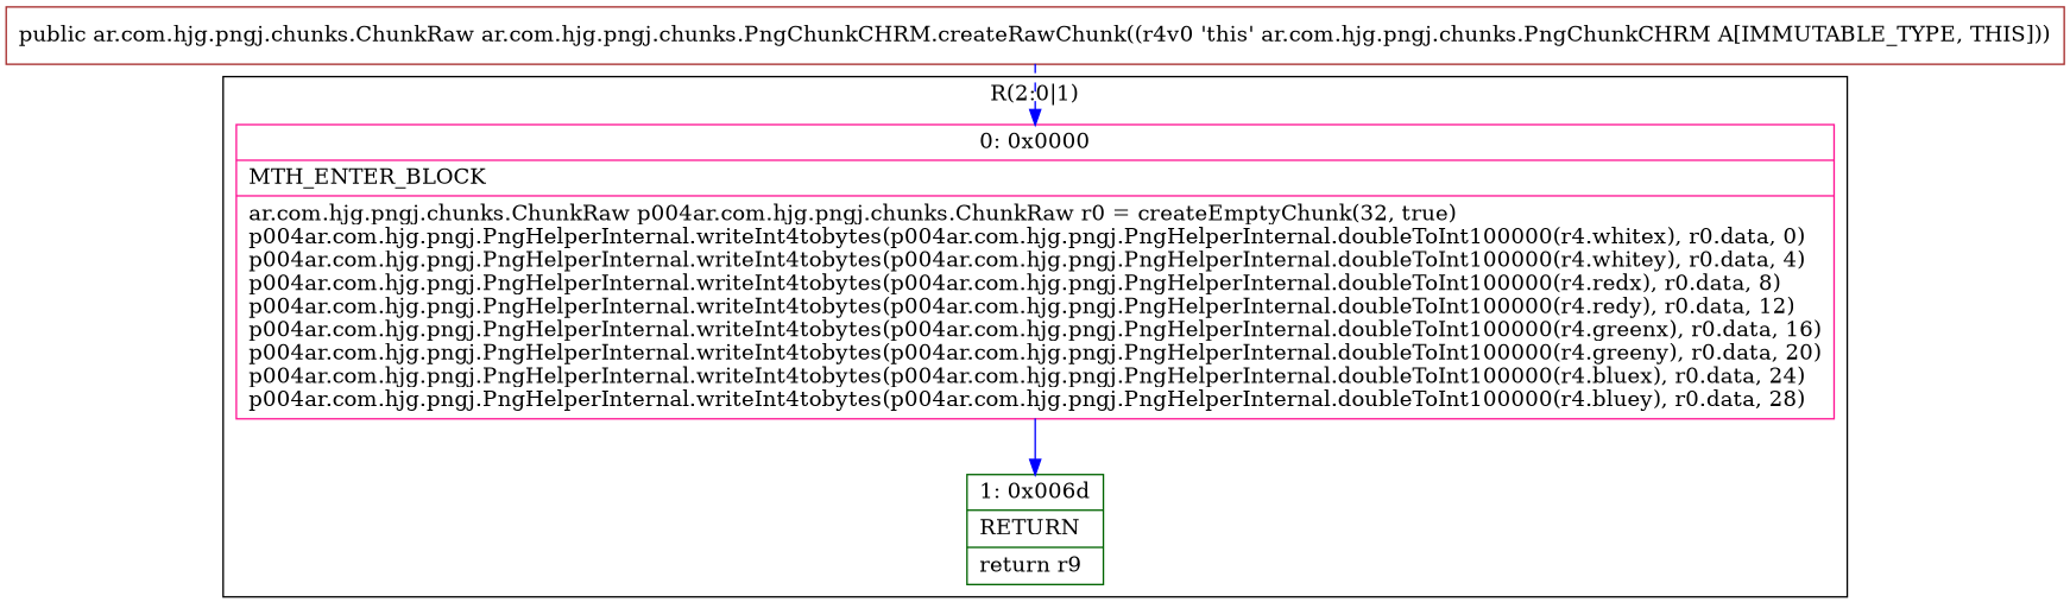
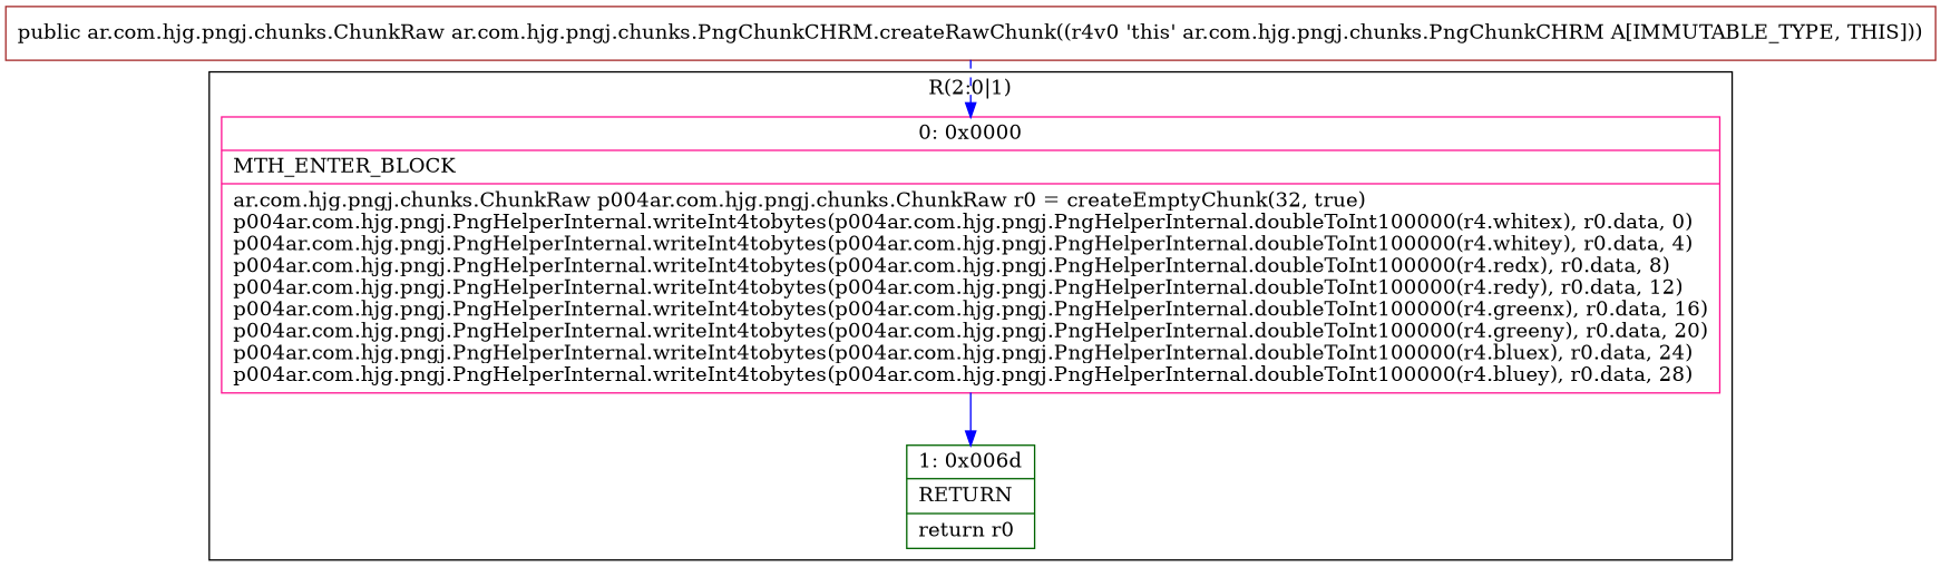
  digraph {
    node [shape=record]
    edge [color=blue]
    n1 [color=deeppink label="{0\:\ 0x0000|MTH_ENTER_BLOCK\l|ar.com.hjg.pngj.chunks.ChunkRaw p004ar.com.hjg.pngj.chunks.ChunkRaw r0 = createEmptyChunk(32, true)\lp004ar.com.hjg.pngj.PngHelperInternal.writeInt4tobytes(p004ar.com.hjg.pngj.PngHelperInternal.doubleToInt100000(r4.whitex), r0.data, 0)\lp004ar.com.hjg.pngj.PngHelperInternal.writeInt4tobytes(p004ar.com.hjg.pngj.PngHelperInternal.doubleToInt100000(r4.whitey), r0.data, 4)\lp004ar.com.hjg.pngj.PngHelperInternal.writeInt4tobytes(p004ar.com.hjg.pngj.PngHelperInternal.doubleToInt100000(r4.redx), r0.data, 8)\lp004ar.com.hjg.pngj.PngHelperInternal.writeInt4tobytes(p004ar.com.hjg.pngj.PngHelperInternal.doubleToInt100000(r4.redy), r0.data, 12)\lp004ar.com.hjg.pngj.PngHelperInternal.writeInt4tobytes(p004ar.com.hjg.pngj.PngHelperInternal.doubleToInt100000(r4.greenx), r0.data, 16)\lp004ar.com.hjg.pngj.PngHelperInternal.writeInt4tobytes(p004ar.com.hjg.pngj.PngHelperInternal.doubleToInt100000(r4.greeny), r0.data, 20)\lp004ar.com.hjg.pngj.PngHelperInternal.writeInt4tobytes(p004ar.com.hjg.pngj.PngHelperInternal.doubleToInt100000(r4.bluex), r0.data, 24)\lp004ar.com.hjg.pngj.PngHelperInternal.writeInt4tobytes(p004ar.com.hjg.pngj.PngHelperInternal.doubleToInt100000(r4.bluey), r0.data, 28)\l}"]
-   n2 [color=darkgreen label="{1\:\ 0x006d|RETURN\l|return r9\l}"]
+   n2 [color=darkgreen label="{1\:\ 0x006d|RETURN\l|return r0\l}"]
    n3 [label="{public ar.com.hjg.pngj.chunks.ChunkRaw ar.com.hjg.pngj.chunks.PngChunkCHRM.createRawChunk((r4v0 'this' ar.com.hjg.pngj.chunks.PngChunkCHRM A[IMMUTABLE_TYPE, THIS])) }" color=brown]
    subgraph cluster_1 {
      label="R(2:0|1)"
      n1
      n2
    }
    n1 -> n2 [style=solid]
    n3 -> n1 [style=dashed]
  }
